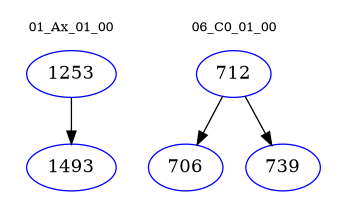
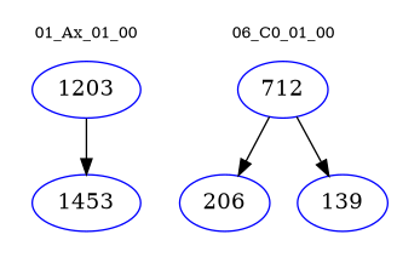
  digraph {
    node [color=blue]
    edge [color=black]
-   n1 [label=1253]
-   n2 [label=1493]
+   n1 [label=1203]
+   n2 [label=1453]
    n3 [label=712]
-   n4 [label=706]
-   n5 [label=739]
+   n4 [label=206]
+   n5 [label=139]
    subgraph cluster_1 {
      color=white
      fontsize=10
      label="01_Ax_01_00"
      n1
      n2
    }
    subgraph cluster_2 {
      color=white
      fontsize=10
      label="06_C0_01_00"
      n3
      n4
      n5
    }
    n1 -> n2
    n3 -> n4
    n3 -> n5
  }
